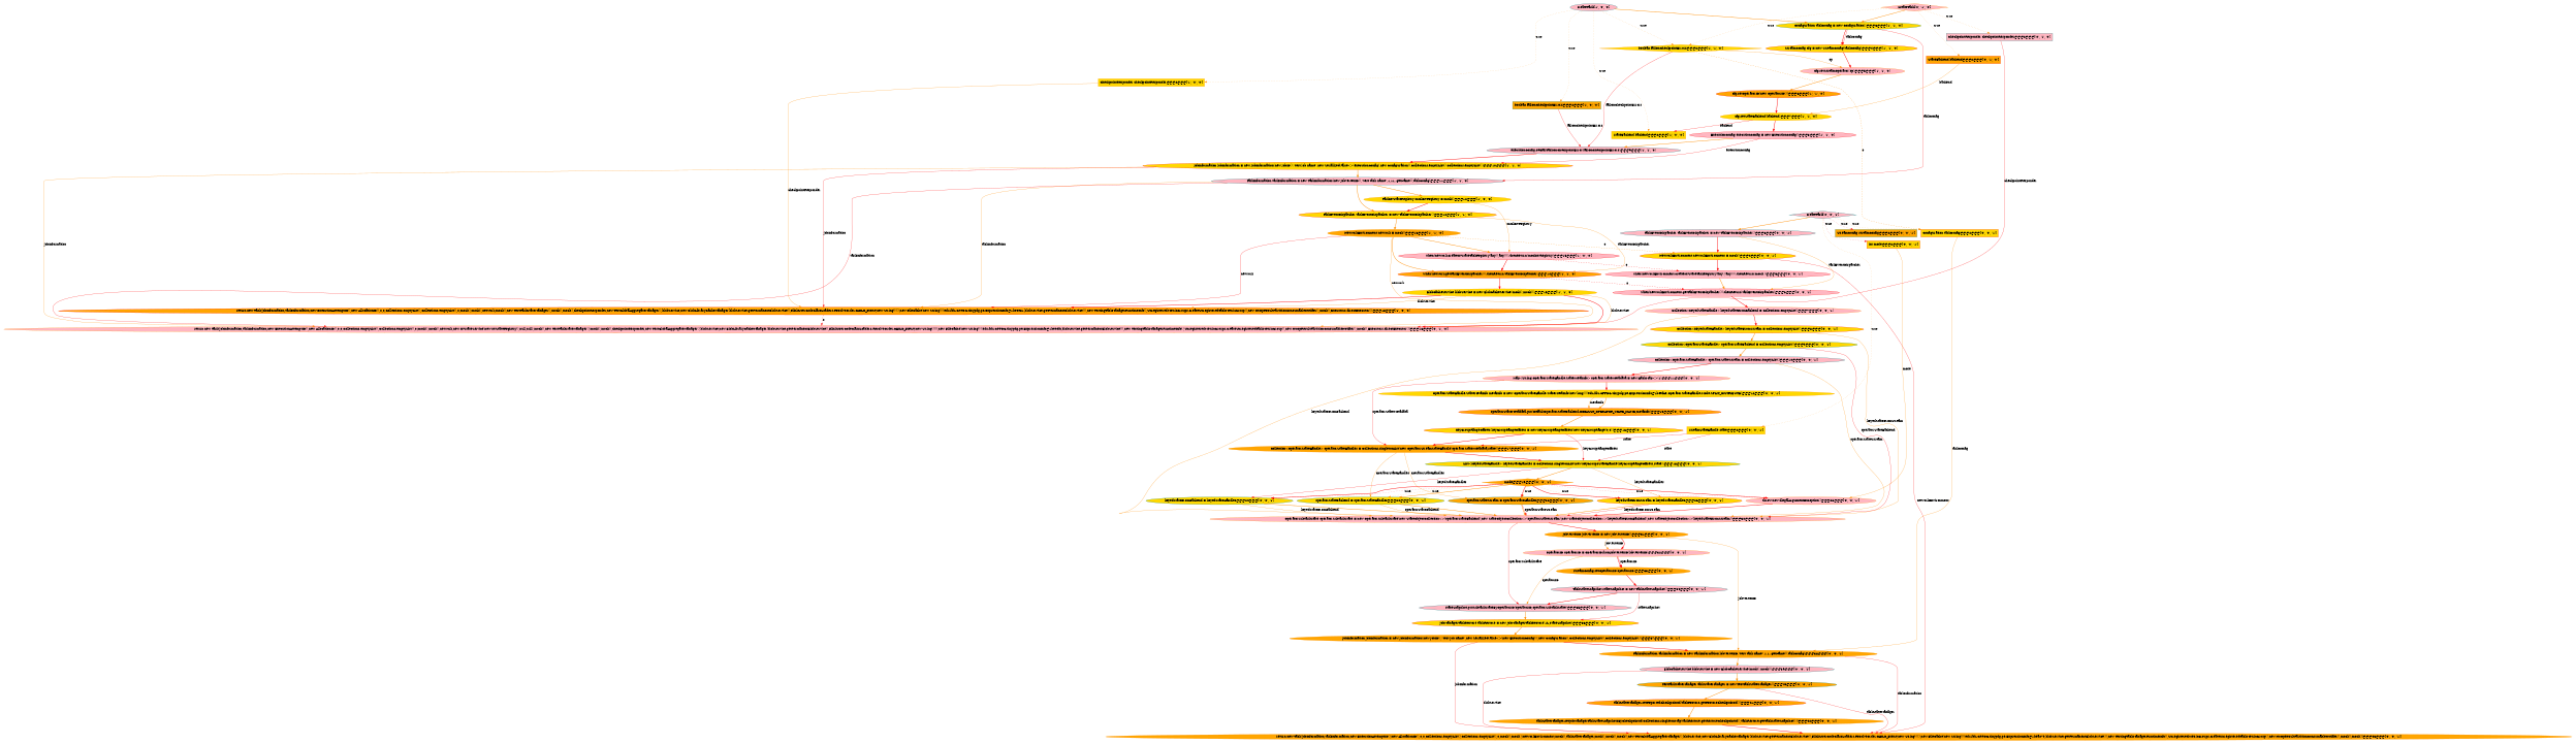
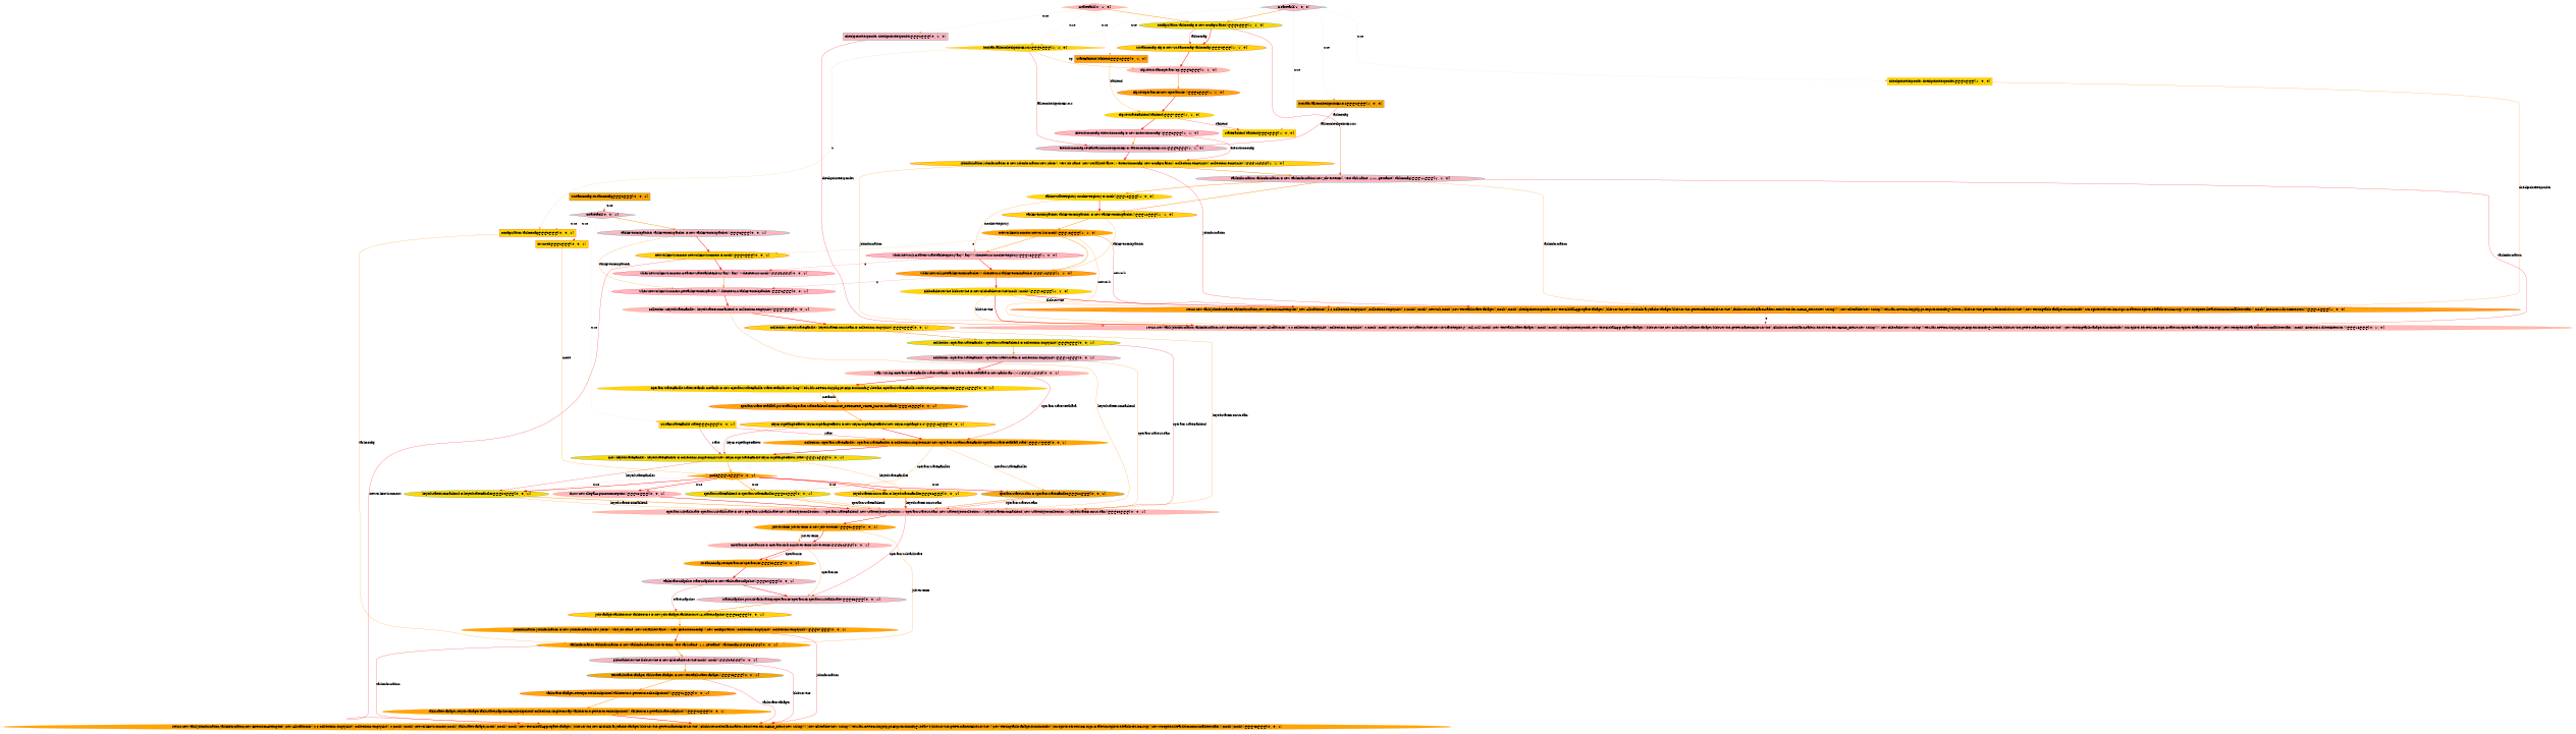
  digraph {
    node [color=darkorange fillcolor=gold shape=ellipse style=filled]
    edge [color=darkorange style=bold]
    n1 [label="boolean failOnCheckpointErrors@@@2@@@['1', '1', '0']" shape=diamond]
    n2 [fillcolor=lightpink label="cfg.setStreamOperator(op)@@@5@@@['1', '1', '0']"]
    n3 [color=red label="Configuration taskConfig@@@2@@@['0', '0', '1']" shape=box]
    n4 [color=teal fillcolor=lightpink label="executionConfig.setFailTaskOnCheckpointError(failOnCheckpointErrors)@@@9@@@['1', '1', '0']"]
    n5 [color=red fillcolor=orange label="cfg.setOperatorID(new OperatorID())@@@6@@@['1', '1', '0']"]
    n6 [fillcolor=orange label="TaskInformation taskInformation = new TaskInformation(jobVertexID,\"test task name\",1,1,.getName(),taskConfig)@@@38@@@['0', '0', '1']"]
    n7 [color=red label="JobInformation jobInformation = new JobInformation(new JobID(),\"test job name\",new SerializedValue<>(executionConfig),new Configuration(),Collections.emptyList(),Collections.emptyList())@@@10@@@['1', '1', '0']"]
    n8 [label="cfg.setStateBackend(backend)@@@7@@@['1', '1', '0']"]
    n9 [color=red fillcolor=lightpink label="ExecutionConfig executionConfig = new ExecutionConfig()@@@8@@@['1', '1', '0']"]
    n10 [label="StateBackend backend@@@2@@@['1', '0', '0']" shape=box]
    n11 [color=red fillcolor=orange label="return new Task(jobInformation,taskInformation,new ExecutionAttemptID(),new AllocationID(),0,0,Collections.emptyList(),Collections.emptyList(),0,mock(),mock(),network,mock(),new TestTaskStateManager(),mock(),mock(),checkpointResponder,new TestGlobalAggregateManager(),blobService,new BlobLibraryCacheManager(blobService.getPermanentBlobService(),FlinkUserCodeClassLoaders.ResolveOrder.CHILD_FIRST,new String((((),new FileCache(new String((((edu.fdu.CPPDG.tinypdg.pe.ExpressionInfo@1be9e31,blobService.getPermanentBlobService()),new TestingTaskManagerRuntimeInfo(),UnregisteredMetricGroups.createUnregisteredTaskMetricGroup(),new NoOpResultPartitionConsumableNotifier(),mock(),Executors.directExecutor())@@@18@@@['1', '0', '0']"]
    n12 [fillcolor=lightpink label="return new Task(jobInformation,taskInformation,new ExecutionAttemptID(),new AllocationID(),0,0,Collections.emptyList(),Collections.emptyList(),0,mock(),mock(),network,new KvStateService(new KvStateRegistry(),null,null),mock(),new TestTaskStateManager(),mock(),mock(),checkpointResponder,new TestGlobalAggregateManager(),blobService,new BlobLibraryCacheManager(blobService.getPermanentBlobService(),FlinkUserCodeClassLoaders.ResolveOrder.CHILD_FIRST,new String((((),new FileCache(new String((((edu.fdu.CPPDG.tinypdg.pe.ExpressionInfo@1be9efc,blobService.getPermanentBlobService()),new TestingTaskManagerRuntimeInfo(),UnregisteredMetricGroups.createUnregisteredTaskMetricGroup(),new NoOpResultPartitionConsumableNotifier(),mock(),Executors.directExecutor())@@@16@@@['0', '1', '0']"]
    n13 [color=teal fillcolor=lightpink label="TaskInformation taskInformation = new TaskInformation(new JobVertexID(),\"test task name\",1,11,.getName(),taskConfig)@@@11@@@['1', '1', '0']"]
    n14 [color=red label="NetworkEnvironment networkEnvironment = mock()@@@4@@@['0', '0', '1']"]
    n15 [color=red fillcolor=lightpink label="when(networkEnvironment.createKvStateTaskRegistry(any(),any())).thenReturn(mock())@@@5@@@['0', '0', '1']"]
    n16 [fillcolor=orange label="return new Task(jobInformation,taskInformation,new ExecutionAttemptID(),new AllocationID(),0,0,Collections.emptyList(),Collections.emptyList(),0,mock(),mock(),networkEnvironment,mock(),taskStateManager,mock(),mock(),mock(),new TestGlobalAggregateManager(),blobService,new BlobLibraryCacheManager(blobService.getPermanentBlobService(),FlinkUserCodeClassLoaders.ResolveOrder.CHILD_FIRST,new String((((),new FileCache(new String((((edu.fdu.CPPDG.tinypdg.pe.ExpressionInfo@1bea07e,blobService.getPermanentBlobService()),new TestingTaskManagerRuntimeInfo(),UnregisteredMetricGroups.createUnregisteredTaskMetricGroup(),new NoOpResultPartitionConsumableNotifier(),mock(),mock())@@@43@@@['0', '0', '1']"]
    n17 [color=red fillcolor=lightpink label="when(networkEnvironment.getTaskEventDispatcher()).thenReturn(taskEventDispatcher)@@@6@@@['0', '0', '1']"]
    n18 [fillcolor=orange label="NetworkEnvironment network = mock()@@@13@@@['1', '1', '0']"]
    n19 [color=red fillcolor=orange label="when(network.getTaskEventDispatcher()).thenReturn(taskEventDispatcher)@@@14@@@['1', '1', '0']"]
    n20 [color=red fillcolor=lightpink label="when(network.createKvStateTaskRegistry(any(),any())).thenReturn(mockKvRegistry)@@@15@@@['1', '0', '0']"]
    n21 [label="BlobCacheService blobService = new BlobCacheService(mock(),mock())@@@15@@@['1', '1', '0']"]
    n22 [label="TaskKvStateRegistry mockKvRegistry = mock()@@@12@@@['1', '0', '0']"]
    n23 [color=red label="TaskEventDispatcher taskEventDispatcher = new TaskEventDispatcher()@@@12@@@['1', '1', '0']"]
    n24 [fillcolor=lightpink label="OperatorSubtaskState operatorSubtaskState = new OperatorSubtaskState(new StateObjectCollection<>(operatorStateBackend),new StateObjectCollection<>(operatorStateStream),new StateObjectCollection<>(keyedStateFromBackend),new StateObjectCollection<>(keyedStateFromStream))@@@30@@@['0', '0', '1']"]
    n25 [fillcolor=orange label="JobVertexID jobVertexID = new JobVertexID()@@@31@@@['0', '0', '1']"]
    n26 [color=teal fillcolor=lightpink label="stateSnapshot.putSubtaskStateByOperatorID(operatorID,operatorSubtaskState)@@@35@@@['0', '0', '1']"]
    n27 [fillcolor=lightpink label="OperatorID operatorID = OperatorID.fromJobVertexID(jobVertexID)@@@32@@@['0', '0', '1']"]
    n28 [color=red label="JobManagerTaskRestore taskRestore = new JobManagerTaskRestore(1L,stateSnapshot)@@@36@@@['0', '0', '1']"]
    n29 [color=teal fillcolor=orange label="TestTaskStateManager taskStateManager = new TestTaskStateManager()@@@40@@@['0', '0', '1']"]
    n30 [color=red fillcolor=orange label="taskStateManager.setReportedCheckpointId(taskRestore.getRestoreCheckpointId())@@@41@@@['0', '0', '1']"]
    n31 [fillcolor=orange label="taskStateManager.setJobManagerTaskStateSnapshotsByCheckpointId(Collections.singletonMap(taskRestore.getRestoreCheckpointId(),taskRestore.getTaskStateSnapshot()))@@@42@@@['0', '0', '1']"]
    n32 [label="CheckpointResponder checkpointResponder@@@2@@@['1', '0', '0']" shape=box]
    n33 [fillcolor=lightpink label="throw new IllegalArgumentException()@@@28@@@['0', '0', '1']"]
    n34 [fillcolor=lightpink label="createTask['0', '1', '0']" shape=diamond]
    n35 [color=teal label="Configuration taskConfig = new Configuration()@@@3@@@['1', '1', '0']"]
    n36 [color=teal fillcolor=lightpink label="CheckpointResponder checkpointResponder@@@2@@@['0', '1', '0']" shape=box]
    n37 [color=red fillcolor=orange label="StateBackend backend@@@2@@@['0', '1', '0']" shape=box]
    n38 [color=red label="StreamConfig cfg = new StreamConfig(taskConfig)@@@4@@@['1', '1', '0']"]
    n39 [color=teal fillcolor=lightpink label="BlobCacheService blobService = new BlobCacheService(mock(),mock())@@@39@@@['0', '0', '1']"]
    n40 [fillcolor=orange label="streamConfig.setOperatorID(operatorID)@@@33@@@['0', '0', '1']"]
    n41 [fillcolor=orange label="mode@@@19@@@['0', '0', '1']" shape=diamond]
    n42 [color=red label="keyedStateFromStream = keyedStateHandles@@@26@@@['0', '0', '1']"]
    n43 [color=teal label="keyedStateFromBackend = keyedStateHandles@@@24@@@['0', '0', '1']"]
    n44 [color=teal label="operatorStateBackend = operatorStateHandles@@@20@@@['0', '0', '1']"]
    n45 [color=teal fillcolor=orange label="operatorStateStream = operatorStateHandles@@@22@@@['0', '0', '1']"]
    n46 [color=red fillcolor=orange label="operatorStateMetadata.put(DefaultOperatorStateBackend.DEFAULT_OPERATOR_STATE_NAME,metaInfo)@@@15@@@['0', '0', '1']"]
    n47 [color=red label="KeyGroupRangeOffsets keyGroupRangeOffsets = new KeyGroupRangeOffsets(new KeyGroupRange(0,0))@@@16@@@['0', '0', '1']"]
    n48 [color=teal label="List<KeyedStateHandle> keyedStateHandles = Collections.singletonList(new KeyGroupsStateHandle(keyGroupRangeOffsets,state))@@@18@@@['0', '0', '1']"]
    n49 [fillcolor=orange label="Collection<OperatorStateHandle> operatorStateHandles = Collections.singletonList(new OperatorStreamStateHandle(operatorStateMetadata,state))@@@17@@@['0', '0', '1']"]
    n50 [fillcolor=orange label="JobInformation jobInformation = new JobInformation(new JobID(),\"test job name\",new SerializedValue<>(new ExecutionConfig()),new Configuration(),Collections.emptyList(),Collections.emptyList())@@@37@@@['0', '0', '1']"]
    n51 [color=teal fillcolor=lightpink label="TaskEventDispatcher taskEventDispatcher = new TaskEventDispatcher()@@@3@@@['0', '0', '1']"]
    n52 [fillcolor=lightpink label="Collection<KeyedStateHandle> keyedStateFromBackend = Collections.emptyList()@@@7@@@['0', '0', '1']"]
    n53 [label="StreamStateHandle state@@@2@@@['0', '0', '1']" shape=box]
    n54 [color=red label="int mode@@@2@@@['0', '0', '1']" shape=box]
    n55 [color=red label="Collection<KeyedStateHandle> keyedStateFromStream = Collections.emptyList()@@@8@@@['0', '0', '1']"]
    n56 [color=teal fillcolor=lightpink label="TaskStateSnapshot stateSnapshot = new TaskStateSnapshot()@@@34@@@['0', '0', '1']"]
-   n57 [color=teal fillcolor=lightpink label="createTask['1', '0', '0']"]
+   n57 [color=teal fillcolor=lightpink label="createTask['1', '0', '0']" shape=diamond]
    n58 [color=teal fillcolor=orange label="boolean failOnCheckpointErrors@@@2@@@['1', '0', '0']" shape=box]
    n59 [color=teal label="Collection<OperatorStateHandle> operatorStateBackend = Collections.emptyList()@@@9@@@['0', '0', '1']"]
    n60 [color=teal fillcolor=lightpink label="Collection<OperatorStateHandle> operatorStateStream = Collections.emptyList()@@@10@@@['0', '0', '1']"]
    n61 [fillcolor=lightpink label="Map<String,OperatorStateHandle.StateMetaInfo> operatorStateMetadata = new HashMap<>(1)@@@11@@@['0', '0', '1']"]
    n62 [label="OperatorStateHandle.StateMetaInfo metaInfo = new OperatorStateHandle.StateMetaInfo(new long((((edu.fdu.CPPDG.tinypdg.pe.ExpressionInfo@1be9f6e,OperatorStateHandle.Mode.SPLIT_DISTRIBUTE)@@@12@@@['0', '0', '1']"]
    n63 [color=teal fillcolor=lightpink label="createTask['0', '0', '1']" shape=diamond]
    n64 [color=teal fillcolor=orange label="StreamConfig streamConfig@@@2@@@['0', '0', '1']" shape=box]
    n1 -> n2 [label=op style=solid]
    n1 -> n3 [label=0 style=dashed]
    n1 -> n4 [color=red label=failOnCheckpointErrors style=solid]
    n2 -> n5
    n3 -> n6 [label=taskConfig style=solid]
    n4 -> n7 [color=red]
    n5 -> n8 [color=red]
    n6 -> n16 [color=red label=taskInformation style=solid]
    n6 -> n39
    n7 -> n11 [color=red label=jobInformation style=solid]
    n7 -> n12 [label=jobInformation style=solid]
    n7 -> n13
    n8 -> n9 [color=red]
    n8 -> n10 [color=red label=backend style=solid]
    n9 -> n4
    n9 -> n7 [color=red label=executionConfig style=solid]
    n11 -> n12 [color=red label=0 style=dashed]
    n13 -> n11 [label=taskInformation style=solid]
    n13 -> n12 [color=red label=taskInformation style=solid]
    n13 -> n22
    n13 -> n23
    n14 -> n15 [color=red]
    n14 -> n16 [color=red label=networkEnvironment style=solid]
    n15 -> n17
    n17 -> n52 [color=red]
    n18 -> n11 [color=red label=network style=solid]
    n18 -> n12 [label=network style=solid]
    n18 -> n14 [label=0 style=dashed]
    n18 -> n19
    n18 -> n20
    n19 -> n17 [color=red label=0 style=dashed]
    n19 -> n21 [color=red]
    n20 -> n15 [color=red label=0 style=dashed]
    n20 -> n19 [color=red]
    n21 -> n11 [label=blobService style=solid]
    n21 -> n11 [color=red]
    n21 -> n12 [label=blobService style=solid]
    n21 -> n12 [color=red]
    n22 -> n20 [label=mockKvRegistry style=solid]
    n22 -> n23 [color=red]
    n23 -> n18
    n23 -> n19 [label=taskEventDispatcher style=solid]
    n24 -> n25 [color=red]
    n24 -> n26 [color=red label=operatorSubtaskState style=solid]
    n25 -> n6 [label=jobVertexID style=solid]
    n25 -> n27 [color=red]
    n25 -> n27 [label=jobVertexID style=solid]
    n26 -> n28
    n27 -> n26 [label=operatorID style=solid]
    n27 -> n40 [color=red]
    n27 -> n40 [color=red label=operatorID style=solid]
    n28 -> n50
    n29 -> n16 [color=red label=taskStateManager style=solid]
    n29 -> n30
    n30 -> n31
    n31 -> n16 [color=red]
    n32 -> n11 [label=checkpointResponder style=solid]
    n33 -> n24 [color=red]
    n34 -> n1 [label=true style=dotted]
    n34 -> n35
    n34 -> n36 [label=true style=dotted]
    n34 -> n37 [label=true style=dotted]
    n35 -> n13 [color=red label=taskConfig style=solid]
    n35 -> n38 [color=red]
    n35 -> n38 [color=red label=taskConfig style=solid]
    n36 -> n12 [color=red label=checkpointResponder style=solid]
    n37 -> n8 [label=backend style=solid]
    n38 -> n2 [color=red]
    n39 -> n16 [color=red label=blobService style=solid]
    n39 -> n29
    n40 -> n56 [color=red]
    n41 -> n33 [color=red]
    n41 -> n33 [color=red label=true style=dotted]
    n41 -> n42 [label=true style=dotted]
    n41 -> n42 [color=red]
    n41 -> n43 [color=red]
    n41 -> n43 [color=red label=true style=dotted]
    n41 -> n44
    n41 -> n44 [label=true style=dotted]
    n41 -> n45 [label=true style=dotted]
    n41 -> n45 [color=red]
    n42 -> n24
    n42 -> n24 [color=red label=keyedStateFromStream style=solid]
    n43 -> n24
    n43 -> n24 [label=keyedStateFromBackend style=solid]
    n44 -> n24
    n44 -> n24 [label=operatorStateBackend style=solid]
    n45 -> n24
    n45 -> n24 [color=red label=operatorStateStream style=solid]
    n46 -> n47
    n47 -> n48 [color=red label=keyGroupRangeOffsets style=solid]
    n47 -> n49 [color=red]
    n48 -> n41
    n48 -> n42 [label=keyedStateHandles style=solid]
    n48 -> n43 [color=red label=keyedStateHandles style=solid]
    n49 -> n44 [label=operatorStateHandles style=solid]
    n49 -> n45 [label=operatorStateHandles style=solid]
    n49 -> n48 [color=red]
    n50 -> n6 [color=red]
    n50 -> n16 [color=red label=jobInformation style=solid]
    n51 -> n14 [color=red]
    n51 -> n17 [label=taskEventDispatcher style=solid]
    n52 -> n24 [label=keyedStateFromBackend style=solid]
    n52 -> n55 [color=red]
    n53 -> n48 [color=red label=state style=solid]
    n53 -> n49 [color=red label=state style=solid]
-   n54 -> n33 [label=mode style=solid]
+   n54 -> n41 [label=mode style=solid]
    n55 -> n24 [label=keyedStateFromStream style=solid]
    n55 -> n59
    n56 -> n26 [color=red]
    n56 -> n28 [color=red label=stateSnapshot style=solid]
    n57 -> n1 [label=true style=dotted]
    n57 -> n10 [label=true style=dotted]
    n57 -> n32 [label=true style=dotted]
    n57 -> n35
    n57 -> n58 [label=true style=dotted]
    n58 -> n4 [color=red label=failOnCheckpointErrors style=solid]
    n59 -> n24 [color=red label=operatorStateBackend style=solid]
    n59 -> n60
    n60 -> n24 [label=operatorStateStream style=solid]
    n60 -> n61 [color=red]
    n61 -> n49 [color=red label=operatorStateMetadata style=solid]
    n61 -> n62 [color=red]
    n62 -> n46 [label=metaInfo style=solid]
    n62 -> n46
    n63 -> n3 [label=true style=dotted]
    n63 -> n51
    n63 -> n53 [label=true style=dotted]
    n63 -> n54 [color=red label=true style=dotted]
-   n63 -> n64 [color=red label=true style=dotted]
+   n64 -> n63 [color=red label=true style=dotted]
  }
